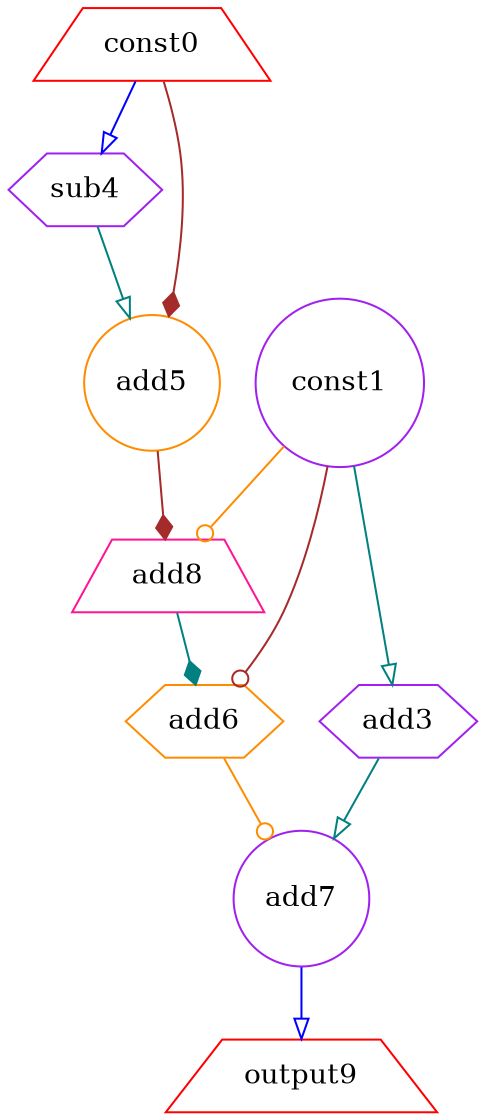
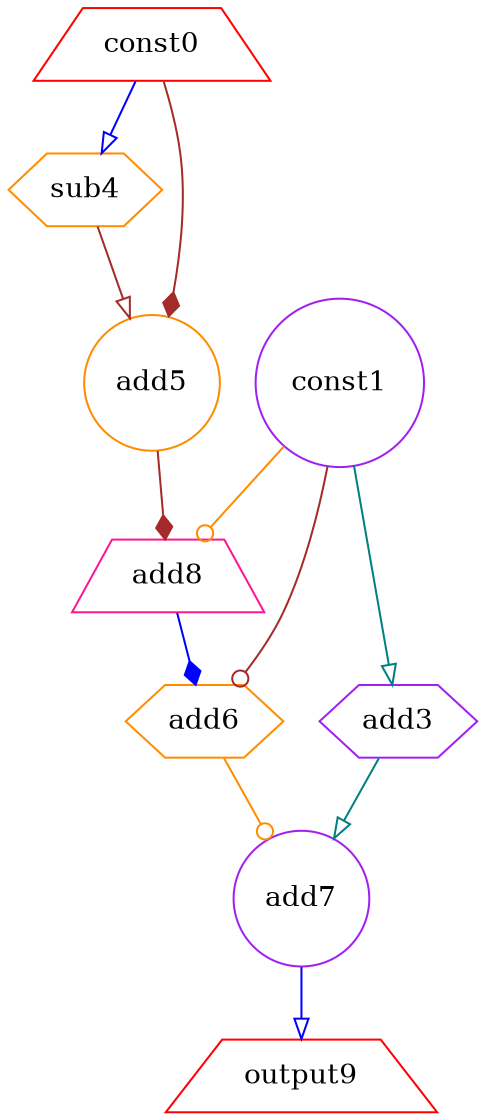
  digraph {
    node [color=purple opcode=add shape=trapezium]
    edge [arrowhead=onormal color=brown operand=0]
    const0 [color=red opcode=const]
-   sub4 [opcode=sub shape=hexagon]
+   sub4 [color=darkorange opcode=sub shape=hexagon]
    add5 [color=darkorange shape=circle]
    add8 [color=deeppink]
    const1 [opcode=const shape=circle]
    add3 [shape=hexagon]
    add6 [color=darkorange shape=hexagon]
    add7 [shape=circle]
    output9 [color=red opcode=output]
    const0 -> sub4 [color=blue]
    const0 -> add5 [arrowhead=diamond]
-   sub4 -> add5 [color=teal operand=1]
+   sub4 -> add5 [operand=1]
    add5 -> add8 [arrowhead=diamond operand=1]
-   add8 -> add6 [arrowhead=diamond color=teal]
+   add8 -> add6 [arrowhead=diamond color=blue]
    const1 -> add8 [arrowhead=odot color=darkorange]
    const1 -> add3 [color=teal]
    const1 -> add6 [arrowhead=odot operand=1]
    add3 -> add7 [color=teal]
    add6 -> add7 [arrowhead=odot color=darkorange operand=1]
    add7 -> output9 [color=blue]
  }
